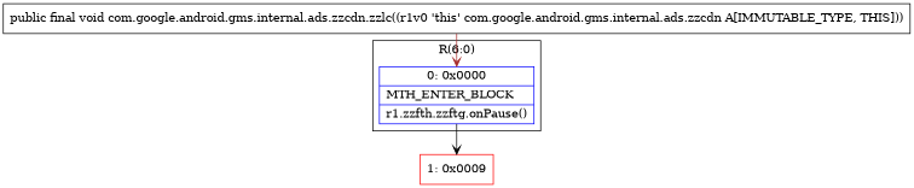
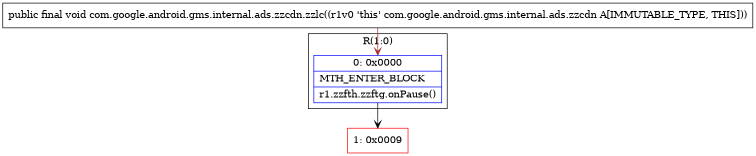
  digraph {
    node [shape=record]
    edge [arrowhead=vee]
    n1 [color=blue label="{0\:\ 0x0000|MTH_ENTER_BLOCK\l|r1.zzfth.zzftg.onPause()\l}"]
    n2 [color=red label="{1\:\ 0x0009}"]
    n3 [label="{public final void com.google.android.gms.internal.ads.zzcdn.zzlc((r1v0 'this' com.google.android.gms.internal.ads.zzcdn A[IMMUTABLE_TYPE, THIS])) }"]
    subgraph cluster_1 {
-     label="R(6:0)"
+     label="R(1:0)"
      n1
    }
    n1 -> n2 [color=black]
    n3 -> n1 [color=brown]
  }
